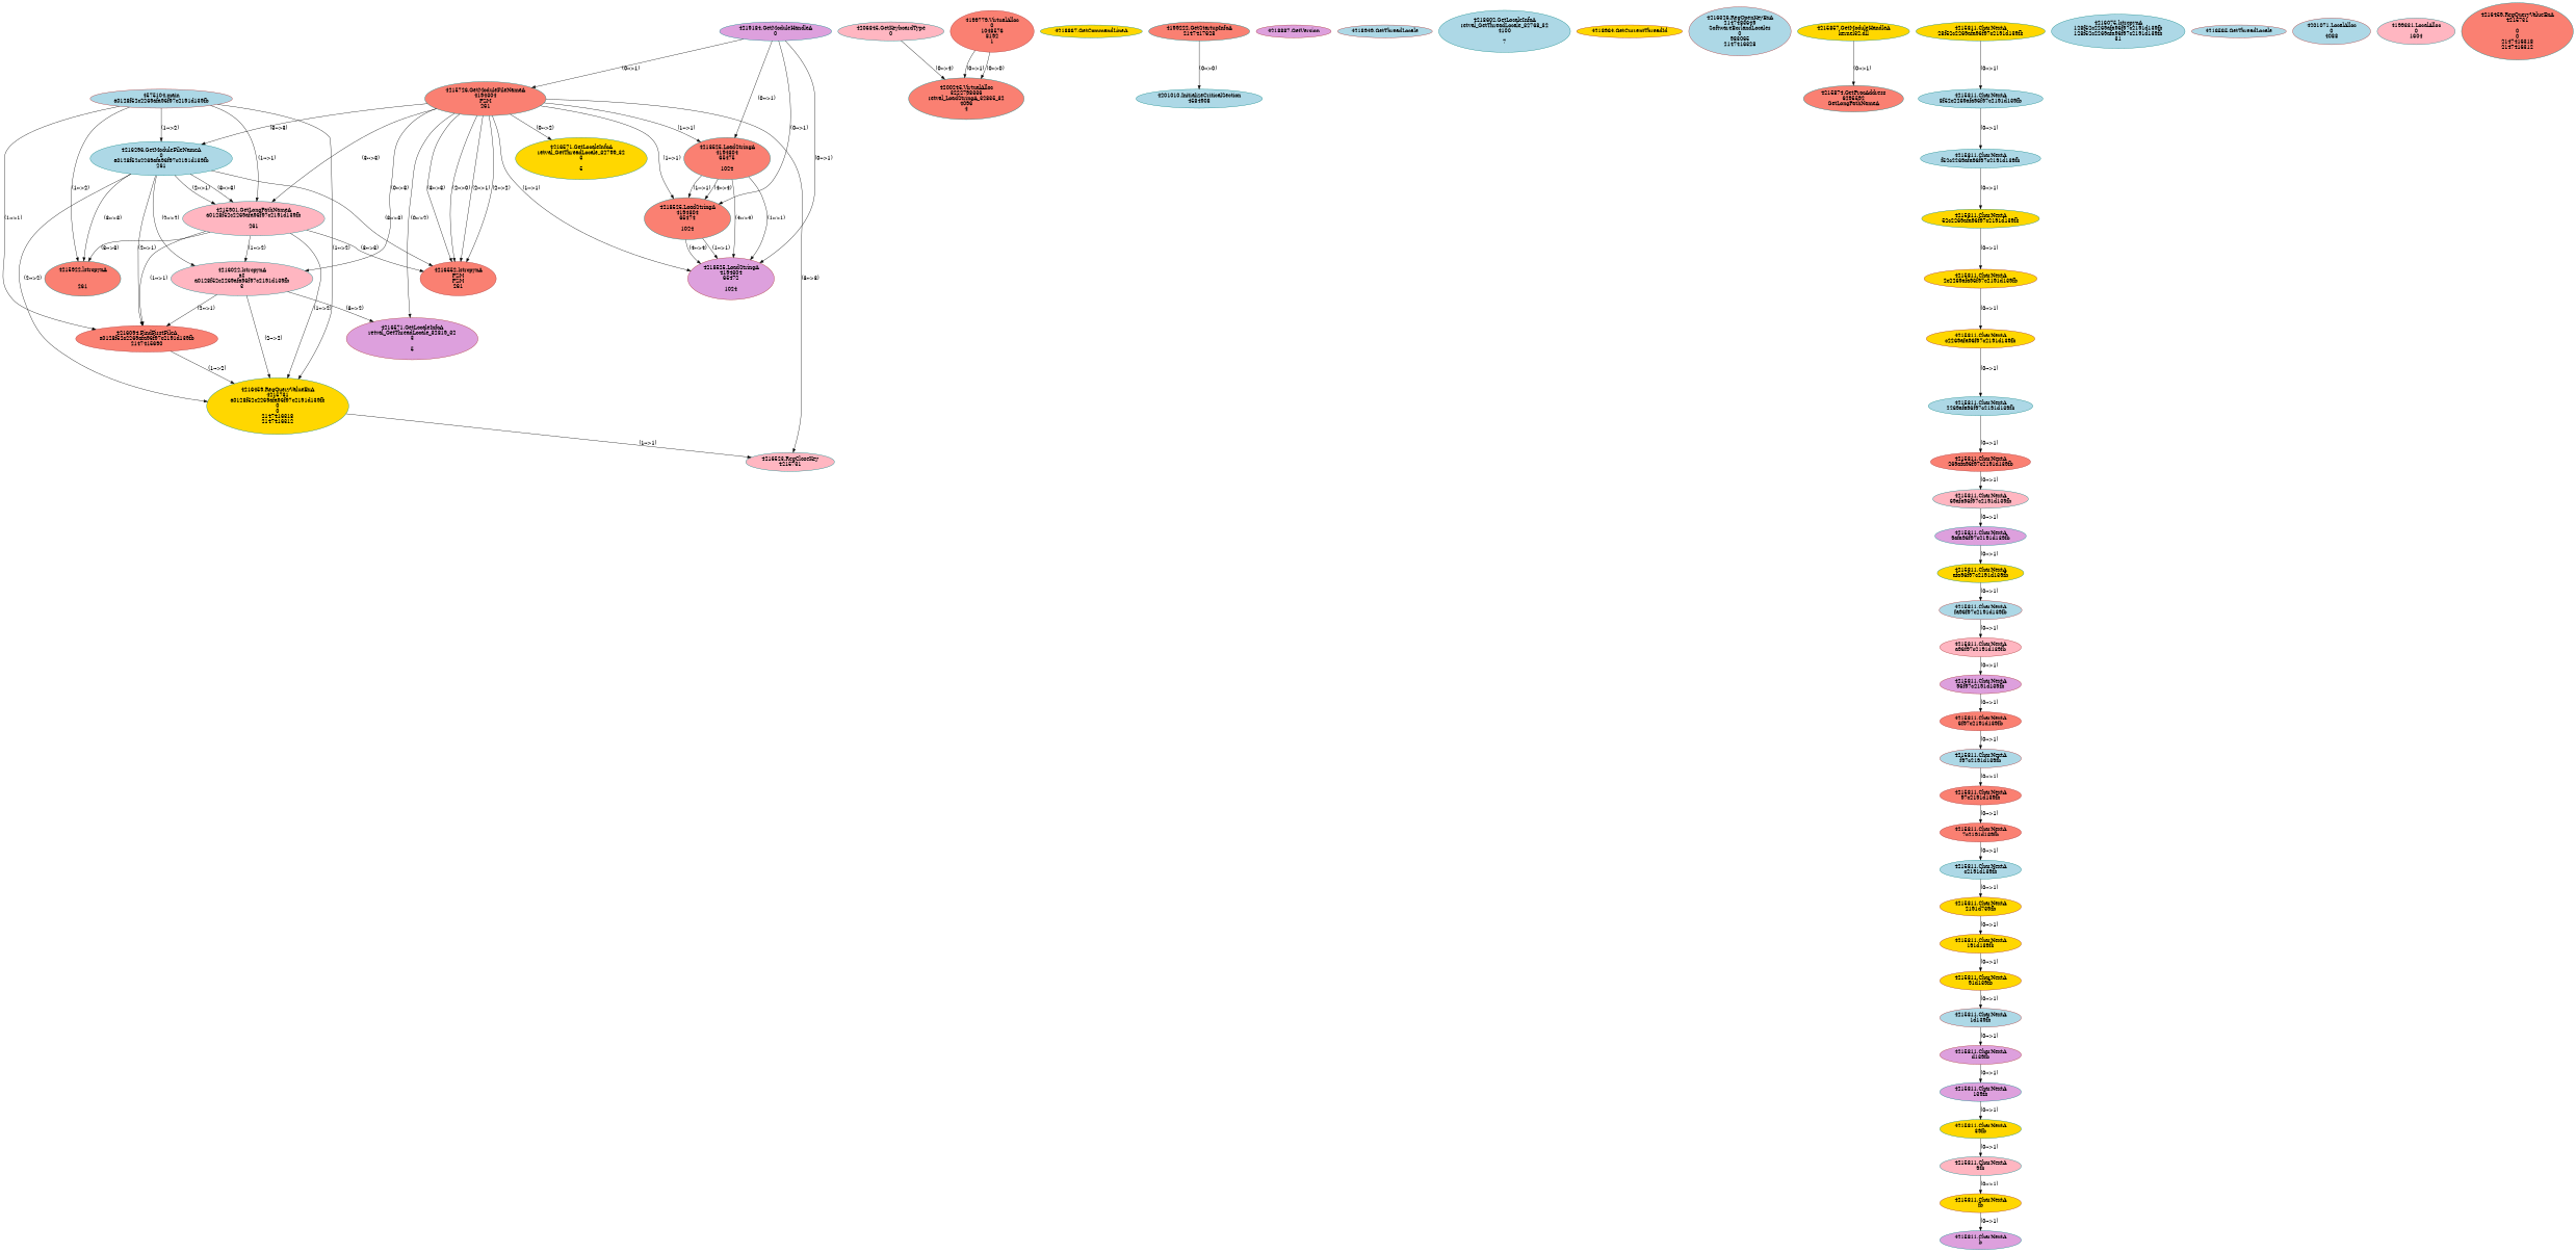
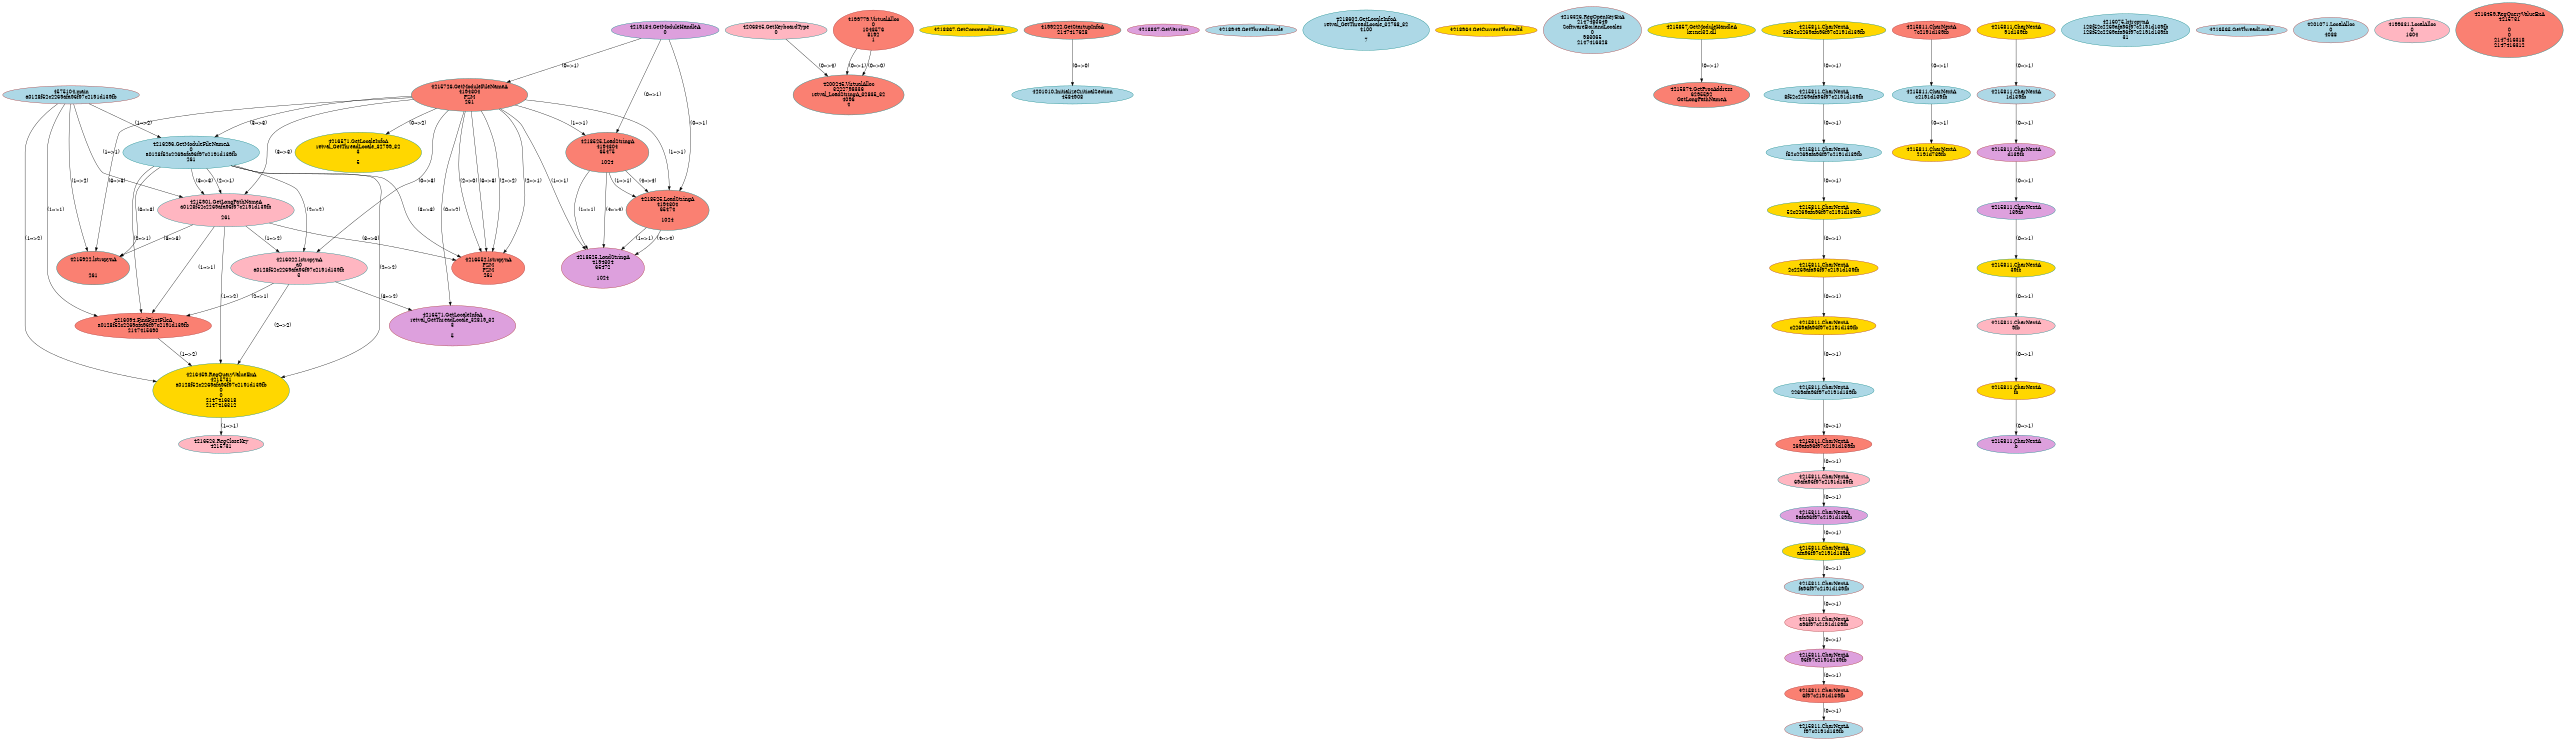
  digraph {
    node [color=teal fillcolor=lightblue style=filled]
    n1 [color=brown label="4575104.main\na0128f52c2269afa96f97c2191d139fb"]
    n2 [label="4216296.GetModuleFileNameA\n0\na0128f52c2269afa96f97c2191d139fb\n261"]
    n3 [fillcolor=lightpink label="4215901.GetLongPathNameA\na0128f52c2269afa96f97c2191d139fb\n\n261"]
    n4 [color=brown fillcolor=salmon label="4216094.FindFirstFileA\na0128f52c2269afa96f97c2191d139fb\n2147415690"]
    n5 [fillcolor=gold label="4216459.RegQueryValueExA\n4215731\na0128f52c2269afa96f97c2191d139fb\n0\n0\n2147416318\n2147416312"]
    n6 [fillcolor=salmon label="4215922.lstrcpynA\n\n\n261"]
    n7 [fillcolor=lightpink label="4216022.lstrcpynA\na0\na0128f52c2269afa96f97c2191d139fb\n3"]
    n8 [color=brown fillcolor=salmon label="4216552.lstrcpynA\nPZM\nPZM\n261"]
    n9 [color=brown fillcolor=plum label="4216571.GetLocaleInfoA\nretval_GetThreadLocale_32819_32\n3\n\n5"]
    n10 [fillcolor=lightpink label="4216523.RegCloseKey\n4215731"]
    n11 [fillcolor=plum label="4219184.GetModuleHandleA\n0"]
    n12 [fillcolor=salmon label="4215726.GetModuleFileNameA\n4194304\nPZM\n261"]
    n13 [fillcolor=salmon label="4218525.LoadStringA\n4194304\n65475\n\n1024"]
    n14 [fillcolor=salmon label="4218525.LoadStringA\n4194304\n65474\n\n1024"]
    n15 [color=brown fillcolor=plum label="4218525.LoadStringA\n4194304\n65472\n\n1024"]
    n16 [fillcolor=gold label="4216571.GetLocaleInfoA\nretval_GetThreadLocale_32799_32\n3\n\n5"]
    n17 [fillcolor=lightpink label="4206845.GetKeyboardType\n0"]
    n18 [fillcolor=salmon label="4200245.VirtualAlloc\n3222798336\nretval_LoadStringA_32835_32\n4096\n4"]
    n19 [fillcolor=gold label="4218867.GetCommandLineA\n"]
    n20 [fillcolor=salmon label="4199222.GetStartupInfoA\n2147417628"]
    n21 [label="4201010.InitializeCriticalSection\n4584908"]
    n22 [color=brown fillcolor=plum label="4218887.GetVersion\n"]
    n23 [color=brown label="4218949.GetThreadLocale\n"]
    n24 [label="4218602.GetLocaleInfoA\nretval_GetThreadLocale_32768_32\n4100\n\n7"]
    n25 [color=brown fillcolor=gold label="4218964.GetCurrentThreadId\n"]
    n26 [color=brown label="4216326.RegOpenKeyExA\n2147483649\nSoftware\Borland\Locales\n0\n983065\n2147416328"]
    n27 [fillcolor=gold label="4215857.GetModuleHandleA\nkernel32.dll"]
    n28 [fillcolor=salmon label="4215874.GetProcAddress\n6295592\nGetLongPathNameA"]
    n29 [fillcolor=gold label="4215811.CharNextA\n28f52c2269afa96f97c2191d139fb"]
    n30 [label="4215811.CharNextA\n8f52c2269afa96f97c2191d139fb"]
    n31 [label="4215811.CharNextA\nf52c2269afa96f97c2191d139fb"]
    n32 [fillcolor=gold label="4215811.CharNextA\n52c2269afa96f97c2191d139fb"]
    n33 [color=brown fillcolor=gold label="4215811.CharNextA\n2c2269afa96f97c2191d139fb"]
    n34 [color=brown fillcolor=gold label="4215811.CharNextA\nc2269afa96f97c2191d139fb"]
    n35 [label="4215811.CharNextA\n2269afa96f97c2191d139fb"]
    n36 [color=brown fillcolor=salmon label="4215811.CharNextA\n269afa96f97c2191d139fb"]
    n37 [fillcolor=lightpink label="4215811.CharNextA\n69afa96f97c2191d139fb"]
    n38 [fillcolor=plum label="4215811.CharNextA\n9afa96f97c2191d139fb"]
    n39 [fillcolor=gold label="4215811.CharNextA\nafa96f97c2191d139fb"]
    n40 [color=brown label="4215811.CharNextA\nfa96f97c2191d139fb"]
    n41 [color=brown fillcolor=lightpink label="4215811.CharNextA\na96f97c2191d139fb"]
    n42 [color=brown fillcolor=plum label="4215811.CharNextA\n96f97c2191d139fb"]
    n43 [color=brown fillcolor=salmon label="4215811.CharNextA\n6f97c2191d139fb"]
    n44 [color=brown label="4215811.CharNextA\nf97c2191d139fb"]
-   n45 [color=brown fillcolor=salmon label="4215811.CharNextA\n97c2191d139fb"]
    n46 [color=brown fillcolor=salmon label="4215811.CharNextA\n7c2191d139fb"]
    n47 [label="4215811.CharNextA\nc2191d139fb"]
    n48 [color=brown fillcolor=gold label="4215811.CharNextA\n2191d739fb"]
-   n49 [color=brown fillcolor=gold label="4215811.CharNextA\n191d139fb"]
    n50 [color=brown fillcolor=gold label="4215811.CharNextA\n91d139fb"]
    n51 [color=brown label="4215811.CharNextA\n1d139fb"]
    n52 [color=brown fillcolor=plum label="4215811.CharNextA\nd139fb"]
    n53 [fillcolor=plum label="4215811.CharNextA\n139fb"]
    n54 [fillcolor=gold label="4215811.CharNextA\n39fb"]
    n55 [fillcolor=lightpink label="4215811.CharNextA\n9fb"]
    n56 [color=brown fillcolor=gold label="4215811.CharNextA\nfb"]
    n57 [fillcolor=plum label="4215811.CharNextA\nb"]
    n58 [label="4216075.lstrcpynA\n128f52c2269afa96f97c2191d139fb\n128f52c2269afa96f97c2191d139fb\n31"]
    n59 [color=brown label="4216565.GetThreadLocale\n"]
    n60 [color=brown label="4201071.LocalAlloc\n0\n4088"]
    n61 [color=brown fillcolor=salmon label="4199779.VirtualAlloc\n0\n1048576\n8192\n1"]
    n62 [fillcolor=lightpink label="4199331.LocalAlloc\n0\n1604"]
    n63 [fillcolor=salmon label="4216459.RegQueryValueExA\n4215731\n\n0\n0\n2147416318\n2147416312"]
    n1 -> n2 [label="(1-->2)"]
    n1 -> n3 [label="(1-->1)"]
    n1 -> n4 [label="(1-->1)"]
    n1 -> n5 [label="(1-->2)"]
    n1 -> n6 [label="(1-->2)"]
    n2 -> n3 [label="(2-->1)"]
    n2 -> n3 [label="(3-->3)"]
    n2 -> n4 [label="(2-->1)"]
    n2 -> n5 [label="(2-->2)"]
    n2 -> n6 [label="(3-->3)"]
    n2 -> n7 [label="(2-->2)"]
    n2 -> n8 [label="(3-->3)"]
    n3 -> n4 [label="(1-->1)"]
    n3 -> n5 [label="(1-->2)"]
    n3 -> n6 [label="(3-->3)"]
    n3 -> n7 [label="(1-->2)"]
    n3 -> n8 [label="(3-->3)"]
    n4 -> n5 [label="(1-->2)"]
    n5 -> n10 [label="(1-->1)"]
    n7 -> n4 [label="(2-->1)"]
    n7 -> n5 [label="(2-->2)"]
    n7 -> n9 [label="(3-->2)"]
    n11 -> n12 [label="(0-->1)"]
    n11 -> n13 [label="(0-->1)"]
    n11 -> n14 [label="(0-->1)"]
-   n11 -> n15 [label="(0-->1)"]
    n12 -> n2 [label="(3-->3)"]
    n12 -> n3 [label="(3-->3)"]
-   n12 -> n10 [label="(3-->3)"]
+   n12 -> n6 [label="(3-->3)"]
    n12 -> n7 [label="(0-->3)"]
    n12 -> n8 [label="(2-->1)"]
    n12 -> n8 [label="(2-->2)"]
    n12 -> n8 [label="(3-->3)"]
    n12 -> n8 [label="(2-->0)"]
    n12 -> n9 [label="(0-->2)"]
    n12 -> n13 [label="(1-->1)"]
    n12 -> n14 [label="(1-->1)"]
    n12 -> n15 [label="(1-->1)"]
    n12 -> n16 [label="(0-->2)"]
    n13 -> n14 [label="(1-->1)"]
    n13 -> n14 [label="(4-->4)"]
    n13 -> n15 [label="(1-->1)"]
    n13 -> n15 [label="(4-->4)"]
    n14 -> n15 [label="(1-->1)"]
    n14 -> n15 [label="(4-->4)"]
    n17 -> n18 [label="(0-->4)"]
    n20 -> n21 [label="(0-->0)"]
    n27 -> n28 [label="(0-->1)"]
    n29 -> n30 [label="(0-->1)"]
    n30 -> n31 [label="(0-->1)"]
    n31 -> n32 [label="(0-->1)"]
    n32 -> n33 [label="(0-->1)"]
    n33 -> n34 [label="(0-->1)"]
    n34 -> n35 [label="(0-->1)"]
    n35 -> n36 [label="(0-->1)"]
    n36 -> n37 [label="(0-->1)"]
    n37 -> n38 [label="(0-->1)"]
    n38 -> n39 [label="(0-->1)"]
    n39 -> n40 [label="(0-->1)"]
    n40 -> n41 [label="(0-->1)"]
    n41 -> n42 [label="(0-->1)"]
    n42 -> n43 [label="(0-->1)"]
    n43 -> n44 [label="(0-->1)"]
-   n44 -> n45 [label="(0-->1)"]
-   n45 -> n46 [label="(0-->1)"]
    n46 -> n47 [label="(0-->1)"]
    n47 -> n48 [label="(0-->1)"]
-   n48 -> n49 [label="(0-->1)"]
-   n49 -> n50 [label="(0-->1)"]
    n50 -> n51 [label="(0-->1)"]
    n51 -> n52 [label="(0-->1)"]
    n52 -> n53 [label="(0-->1)"]
    n53 -> n54 [label="(0-->1)"]
    n54 -> n55 [label="(0-->1)"]
    n55 -> n56 [label="(0-->1)"]
    n56 -> n57 [label="(0-->1)"]
    n61 -> n18 [label="(0-->1)"]
    n61 -> n18 [label="(0-->0)"]
  }
